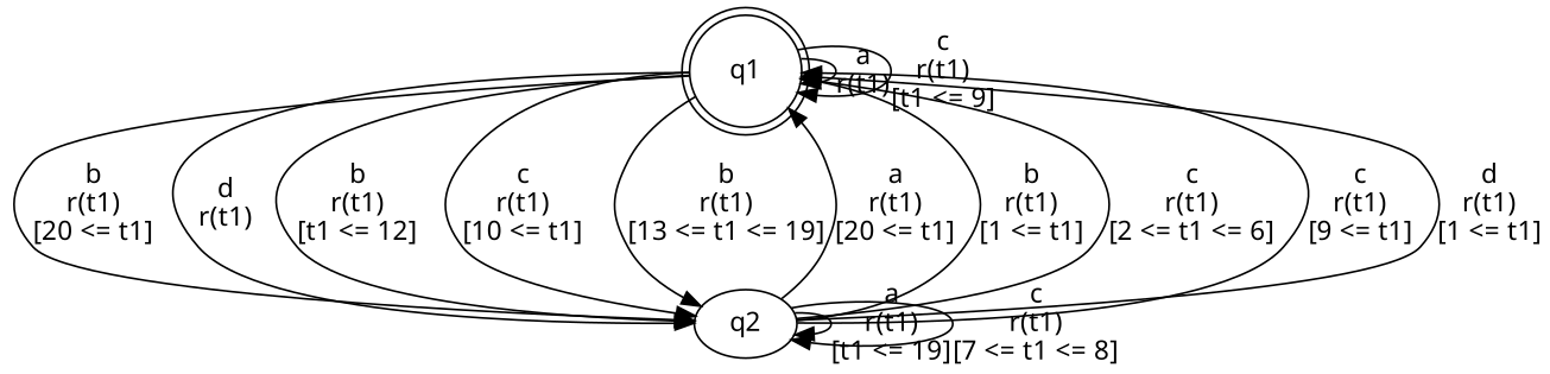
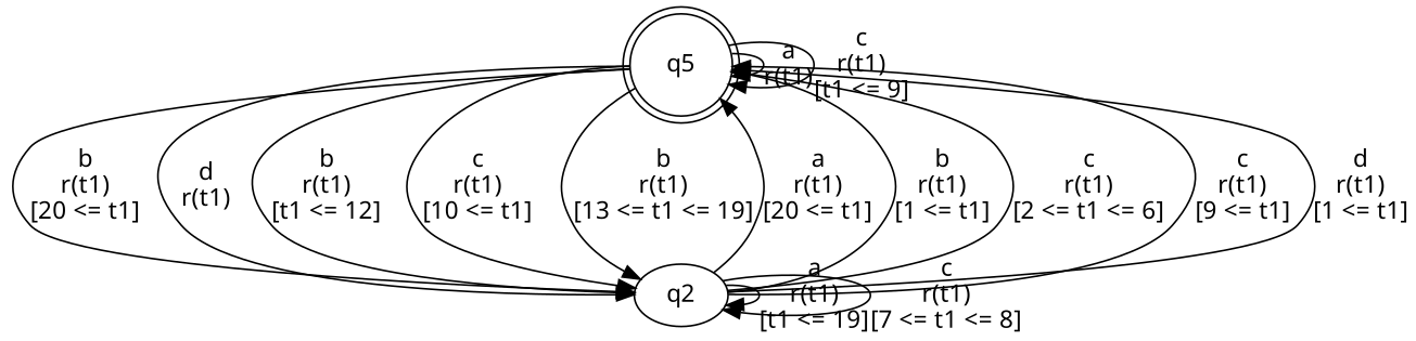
  digraph {
    fontname="Noto Sans"
    node [fontname="Noto Sans"]
    edge [fontname="Noto Sans"]
-   n1 [label=q1 shape=doublecircle]
+   n1 [label=q5 shape=doublecircle]
    n2 [label=q2]
    n1 -> n1 [label="a\nr(t1)\n"]
    n1 -> n1 [label="c\nr(t1)\n[t1 <= 9]"]
    n1 -> n2 [label="b\nr(t1)\n[20 <= t1]"]
    n1 -> n2 [label="d\nr(t1)\n"]
    n1 -> n2 [label="b\nr(t1)\n[t1 <= 12]"]
    n1 -> n2 [label="c\nr(t1)\n[10 <= t1]"]
    n1 -> n2 [label="b\nr(t1)\n[13 <= t1 <= 19]"]
    n2 -> n1 [label="a\nr(t1)\n[20 <= t1]"]
    n2 -> n1 [label="b\nr(t1)\n[1 <= t1]"]
    n2 -> n1 [label="c\nr(t1)\n[2 <= t1 <= 6]"]
    n2 -> n1 [label="c\nr(t1)\n[9 <= t1]"]
    n2 -> n1 [label="d\nr(t1)\n[1 <= t1]"]
    n2 -> n2 [label="a\nr(t1)\n[t1 <= 19]"]
    n2 -> n2 [label="c\nr(t1)\n[7 <= t1 <= 8]"]
  }
